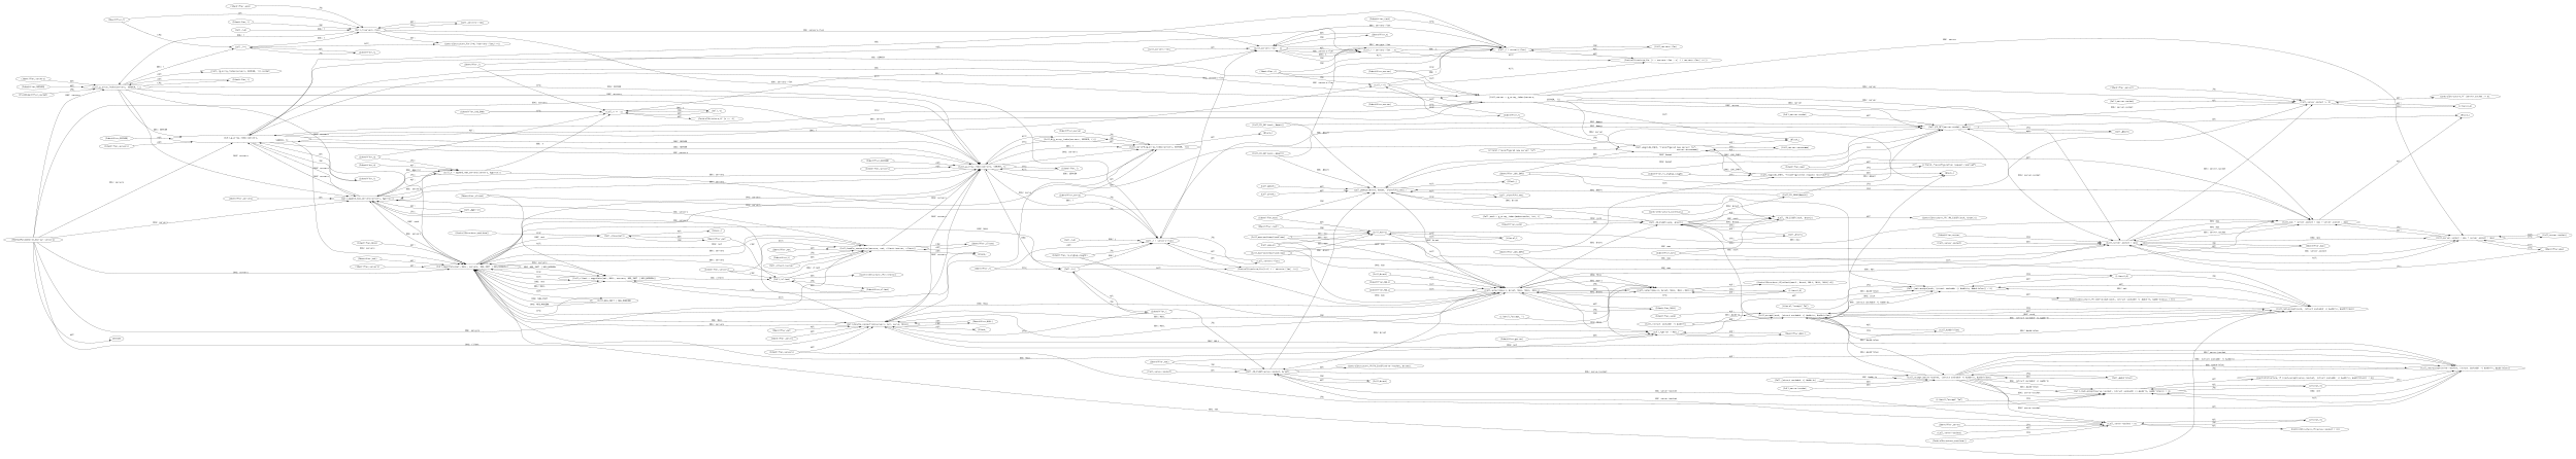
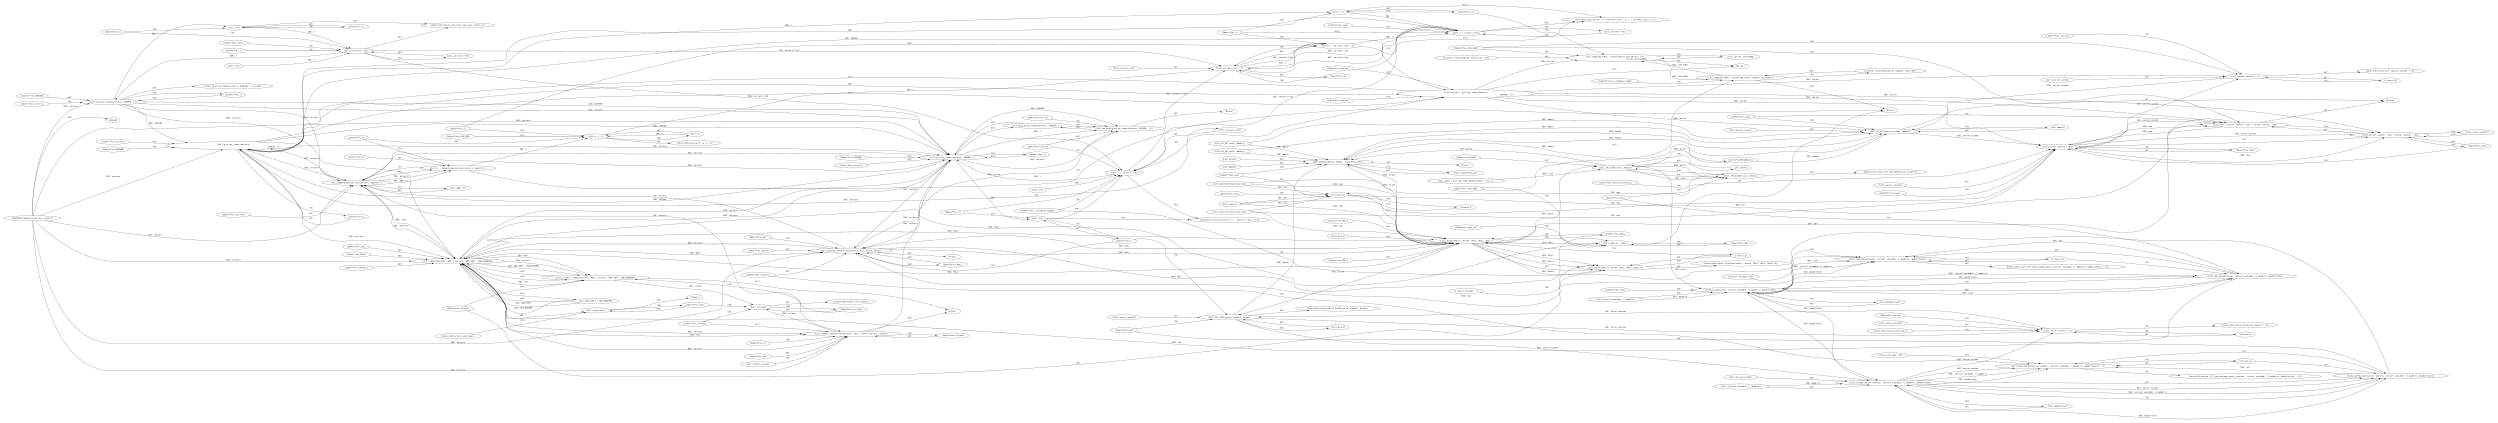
  digraph {
    fontname="Source Code Pro"
    rankdir=LR
    node [fontname="Source Code Pro"]
    edge [fontname="Source Code Pro"]
    n1 [label="(MethodParameterIn,GArray* servers)"]
    n2 [label="(Call,g_array_index(servers, SERVER, i))"]
    n3 [label="(Call,g_array_index(servers,\n                                                                    SERVER, i))"]
    n4 [label="(Call,append_new_servers(servers, &gerror))"]
    n5 [label="(Call,negotiate(net, NULL, servers, NEG_INIT | NEG_MODERN))"]
    n6 [label="(Call,handle_connection(servers, net, serve, NULL))"]
    n7 [label="(Call,g_array_index(servers, SERVER, i))"]
    n8 [label="(Call,handle_connection(servers, net, client->server, client))"]
    1000103
    n10 [label="(Call,i++)"]
    n11 [label="(Call,(g_array_index(servers, SERVER, i)).socket)"]
    n12 [label="(Identifier,i)"]
    n13 [label="(Call,++i)"]
    n14 [label="(Call,server = g_array_index(servers,\n                                                                    SERVER, i))"]
    n15 [label="(Identifier,i)"]
    n16 [label="(Call,n = append_new_servers(servers, &gerror))"]
    n17 [label="(Call,&gerror)"]
    n18 [label="(Call,*gerror = NULL)"]
    n19 [label="(Call,select(max+1, &rset, NULL, NULL, NULL))"]
    n20 [label="(Call,client = negotiate(net, NULL, servers, NEG_INIT | NEG_MODERN))"]
    n21 [label="(Call,close(net))"]
    n22 [label="(Call,NEG_INIT | NEG_MODERN)"]
    n23 [label="(Identifier,NULL)"]
    n24 [label="(Block,)"]
    n25 [label="(Call,i++)"]
    n26 [label="(Call,serve=&(g_array_index(servers, SERVER, i)))"]
    n27 [label="(Identifier,i)"]
    n28 [label="(Call,&(g_array_index(servers, SERVER, i)))"]
    n29 [label="(Block,)"]
    n30 [label="(Identifier,client)"]
    n31 [label="(Call,i<servers->len)"]
    n32 [label="(Identifier,i)"]
    n33 [label="(ControlStructure,for(i=0;i<servers->len;i++))"]
    n34 [label="(Call,servers->len - n)"]
    n35 [label="(Call,i < servers->len)"]
    n36 [label="(Call,servers->len)"]
    n37 [label="(Call,i = servers->len - n)"]
    n38 [label="(Call,i < servers->len)"]
    n39 [label="(Identifier,n)"]
    n40 [label="(ControlStructure,for(i=0; i < servers->len; i++))"]
    n41 [label="(Call,servers->len)"]
    n42 [label="(ControlStructure,for (i = servers->len - n; i < servers->len; ++i))"]
    n43 [label="(Call,servers->len)"]
    n44 [label="(Identifier,i)"]
    n45 [label="(Call,FD_SET(server.socket, &mset))"]
    n46 [label="(Call,server.socket > max)"]
    n47 [label="(Call,server.socket >= 0)"]
    n48 [label="(Call,max = server.socket > max ? server.socket : max)"]
    n49 [label="(Call,server.socket > max ? server.socket : max)"]
    n50 [label="(Call,msg(LOG_INFO, \"reconfigured new server: %s\",\n                                    server.servename))"]
    n51 [label="(Block,)"]
    n52 [label="(Call,n == -1)"]
    n53 [label="(Block,)"]
    n54 [label="(ControlStructure,if (n == -1))"]
    n55 [label="(Call,-1)"]
    n56 [label="(Identifier,NULL)"]
    n57 [label="(Call,memcpy(&rset, &mset, sizeof(fd_set)))"]
    n58 [label="(Call,select(max+1, &rset, NULL, NULL, NULL)>0)"]
    n59 [label="(Call,FD_ISSET(sock, &rset))"]
    n60 [label="(Call,FD_ISSET(serve->socket, &rset))"]
    n61 [label="(Identifier,NULL)"]
    n62 [label="(Call,!client)"]
    n63 [label="(Identifier,net)"]
    n64 [label="(Block,)"]
    n65 [label="(Block,)"]
    n66 [label="(Call,sizeof(fd_set))"]
    n67 [label="(ControlStructure,if(select(max+1, &rset, NULL, NULL, NULL)>0))"]
    n68 [label="(Literal,0)"]
    n69 [label="(Call,!FD_ISSET(sock, &rset))"]
    n70 [label="(Call,accept(sock, (struct sockaddr *) &addrin, &addrinlen))"]
    n71 [label="(Call,&rset)"]
    n72 [label="(Call,FD_ZERO(&mset))"]
    n73 [label="(Call,accept(serve->socket, (struct sockaddr *) &addrin, &addrinlen))"]
    n74 [label="(Call,serve->socket < 0)"]
    n75 [label="(ControlStructure,if(FD_ISSET(serve->socket, &rset)))"]
    n76 [label="(Call,&rset)"]
    n77 [label="(Block,)"]
    n78 [label="(Call,&mset)"]
    n79 [label="(Identifier,max)"]
    n80 [label="(ControlStructure,if (server.socket >= 0))"]
    n81 [label="(Literal,0)"]
    n82 [label="(Identifier,max)"]
    n83 [label="(Call,server.socket)"]
    n84 [label="(Call,max+1)"]
    n85 [label="(Literal,1)"]
    n86 [label="(ControlStructure,if(!FD_ISSET(sock, &rset)))"]
    n87 [label="(Call,(net=accept(sock, (struct sockaddr *) &addrin, &addrinlen)) < 0)"]
    n88 [label="(Call,net=accept(sock, (struct sockaddr *) &addrin, &addrinlen))"]
    n89 [label="(Call,&addrinlen)"]
    n90 [label="(ControlStructure,if((net=accept(sock, (struct sockaddr *) &addrin, &addrinlen)) < 0))"]
    n91 [label="(Literal,0)"]
    n92 [label="(Call,(net=accept(serve->socket, (struct sockaddr *) &addrin, &addrinlen)) < 0)"]
    n93 [label="(Call,net=accept(serve->socket, (struct sockaddr *) &addrin, &addrinlen))"]
    n94 [label="(Call,&addrinlen)"]
    n95 [label="(ControlStructure,if(serve->socket < 0))"]
    n96 [label="(Literal,0)"]
    n97 [label="(ControlStructure,if ((net=accept(serve->socket, (struct sockaddr *) &addrin, &addrinlen)) < 0))"]
    n98 [label="(Literal,0)"]
    n99 [label="(Identifier,i)"]
    n100 [label="(Block,)"]
    n101 [label="(ControlStructure,if(!client))"]
    n102 [label="(Identifier,client)"]
    n103 [label="(Call,msg(LOG_INFO, \"reconfiguration request received\"))"]
    n104 [label="(Call,server.servename)"]
    n105 [label="(Literal,\"reconfiguration request received\")"]
    n106 [label="(Call,servers->len)"]
    n107 [label="(Identifier,is_sighup_caught)"]
    n108 [label="(Identifier,server)"]
    n109 [label="(Identifier,servers)"]
    n110 [label="(Identifier,rset)"]
    n111 [label="(Identifier,serve)"]
    n112 [label="(Identifier,SERVER)"]
    n113 [label="(Identifier,LOG_INFO)"]
    n114 [label="(Call,i=0)"]
    n115 [label="(Identifier,i)"]
    n116 [label="(Call,client->server)"]
    n117 [label="(Identifier,LOG_INFO)"]
    n118 [label="(Identifier,max)"]
    n119 [label="(Identifier,servers)"]
    n120 [label="(Identifier,server)"]
    n121 [label="(Identifier,i)"]
    n122 [label="(Identifier,serve)"]
    n123 [label="(Identifier,sock)"]
    n124 [label="(Identifier,servers)"]
    n125 [label="(Call,max=0)"]
    n126 [label="(Literal,\"accept, \")"]
    n127 [label="(Call,i=0)"]
    n128 [label="(Identifier,servers)"]
    n129 [label="(Identifier,sock)"]
    n130 [label="(Identifier,gerror)"]
    n131 [label="(Identifier,sock)"]
-   n132 [label="(FieldIdentifier,socket)"]
    n133 [label="(Identifier,serve)"]
    n134 [label="(ControlStructure,continue;)"]
    n135 [label="(Identifier,servers)"]
    n136 [label="(Identifier,i)"]
    n137 [label="(Call,(struct sockaddr *) &addrin)"]
    n138 [label="(Call,(struct sockaddr *) &addrin)"]
    n139 [label="(Call,max=sock>max?sock:max)"]
    n140 [label="(Call,server.socket)"]
    n141 [label="(Identifier,i)"]
    n142 [label="(Call,serve->socket)"]
    n143 [label="(Call,server.socket)"]
    n144 [label="(Identifier,rset)"]
    n145 [label="(Identifier,servers)"]
    n146 [label="(Literal,\"accept: %m\")"]
    n147 [label="(Identifier,SERVER)"]
    n148 [label="(Identifier,NULL)"]
    n149 [label="(Call,server.socket)"]
    n150 [label="(Identifier,SERVER)"]
    n151 [label="(Identifier,net)"]
    n152 [label="(Identifier,net)"]
    n153 [label="(Call,&rset)"]
    n154 [label="(Identifier,client)"]
    n155 [label="(Identifier,NULL)"]
    n156 [label="(Identifier,NULL)"]
    n157 [label="(Call,FD_SET(sock, &mset))"]
    n158 [label="(Identifier,is_sighup_caught)"]
    n159 [label="(Identifier,n)"]
    n160 [label="(Identifier,serve)"]
    n161 [label="(Identifier,server)"]
    n162 [label="(Identifier,max)"]
    n163 [label="(Call,&mset)"]
    n164 [label="(Identifier,net)"]
    n165 [label="(Identifier,LOG_ERR)"]
    n166 [label="(Call,sock = g_array_index(modernsocks, int, i))"]
    n167 [label="(Call,serve->socket)"]
    n168 [label="(Call,max=sock>max?sock:max)"]
    n169 [label="(Identifier,n)"]
    n170 [label="(ControlStructure,continue;)"]
    n171 [label="(Call,FD_SET(sock, &mset))"]
    n172 [label="(Identifier,server)"]
    n173 [label="(Literal,\"reconfigured new server: %s\")"]
    n174 [label="(Identifier,net)"]
    n175 [label="(Identifier,i)"]
    n176 [label="(Identifier,net)"]
    n177 [label="(Identifier,servers)"]
    n178 [label="(Literal,\"accept: %m\")"]
    n179 [label="(Call,serve->socket)"]
    n180 [label="(ControlStructure,continue;)"]
    n181 [label="(Call,&rset)"]
    n182 [label="(Identifier,i)"]
    n1 -> n2 [label="DDG: servers"]
    n1 -> n3 [label="DDG: servers"]
    n1 -> n4 [label="DDG: servers"]
    n1 -> n5 [label="DDG: servers"]
-   n1 -> n6 [label="DDG: client"]
+   n1 -> n6 [label="DDG: servers"]
    n1 -> n7 [label="DDG: servers"]
    n1 -> n8 [label="DDG: servers"]
    n1 -> 1000103 [label="AST: "]
    n2 -> n3 [label="DDG: SERVER"]
    n2 -> n4 [label="DDG: servers"]
    n2 -> n5 [label="DDG: servers"]
    n2 -> n7 [label="DDG: servers"]
    n2 -> n7 [label="DDG: SERVER"]
    n2 -> n10 [label="DDG: i"]
    n2 -> n11 [label="AST: "]
    n2 -> n12 [label="CFG: "]
    n3 -> n4 [label="DDG: servers"]
    n3 -> n5 [label="DDG: servers"]
    n3 -> n7 [label="DDG: servers"]
    n3 -> n7 [label="DDG: SERVER"]
    n3 -> n13 [label="DDG: i"]
    n3 -> n14 [label="AST: "]
    n3 -> n14 [label="DDG: servers"]
    n3 -> n14 [label="DDG: SERVER"]
    n3 -> n14 [label="DDG: i"]
    n3 -> n15 [label="CFG: "]
    n4 -> n3 [label="DDG: servers"]
    n4 -> n5 [label="DDG: sock"]
    n4 -> n7 [label="DDG: servers"]
    n4 -> n16 [label="AST: "]
    n4 -> n16 [label="DDG: servers"]
    n4 -> n16 [label="DDG: &gerror"]
    n4 -> n17 [label="CFG: "]
    n5 -> n4 [label="DDG: servers"]
    n5 -> n6 [label="DDG: NULL"]
    n5 -> n7 [label="DDG: servers"]
    n5 -> n8 [label="DDG: servers"]
    n5 -> n8 [label="DDG: net"]
    n5 -> n18 [label="DDG: NULL"]
    n5 -> n19 [label="DDG: NULL"]
    n5 -> n20 [label="AST: "]
    n5 -> n20 [label="DDG: net"]
    n5 -> n20 [label="DDG: NULL"]
    n5 -> n20 [label="DDG: servers"]
    n5 -> n20 [label="DDG: NEG_INIT | NEG_MODERN"]
-   n5 -> n21 [label="DDG: net"]
+   n5 -> n21 [label="DDG: i"]
    n5 -> n22 [label="CFG: "]
    n6 -> n4 [label="DDG: servers"]
    n6 -> n5 [label="DDG: servers"]
    n6 -> n7 [label="DDG: servers"]
    n6 -> n18 [label="DDG: NULL"]
    n6 -> n19 [label="DDG: NULL"]
    n6 -> n23 [label="CFG: "]
    n6 -> n24 [label="AST: "]
    n7 -> n3 [label="DDG: SERVER"]
    n7 -> n4 [label="DDG: servers"]
    n7 -> n5 [label="DDG: servers"]
    n7 -> n6 [label="DDG: servers"]
    n7 -> n25 [label="DDG: i"]
    n7 -> n26 [label="DDG: servers"]
    n7 -> n26 [label="DDG: SERVER"]
    n7 -> n26 [label="DDG: i"]
    n7 -> n27 [label="CFG: "]
    n7 -> n28 [label="AST: "]
    n8 -> n4 [label="DDG: servers"]
    n8 -> n5 [label="DDG: servers"]
    n8 -> n7 [label="DDG: servers"]
    n8 -> n29 [label="AST: "]
    n8 -> n30 [label="CFG: "]
    n10 -> n31 [label="DDG: i"]
    n10 -> n32 [label="CFG: "]
    n10 -> n33 [label="AST: "]
    n12 -> n2 [label="AST: "]
    n13 -> n38 [label="DDG: i"]
    n13 -> n42 [label="AST: "]
    n13 -> n44 [label="CFG: "]
    n14 -> n3 [label="CFG: "]
    n14 -> n45 [label="DDG: server"]
    n14 -> n46 [label="DDG: server"]
    n14 -> n47 [label="DDG: server"]
    n14 -> n48 [label="DDG: server"]
    n14 -> n49 [label="DDG: server"]
    n14 -> n50 [label="DDG: server"]
    n14 -> n51 [label="AST: "]
    n15 -> n3 [label="AST: "]
    n16 -> n4 [label="CFG: "]
    n16 -> n52 [label="DDG: n"]
    n16 -> n53 [label="AST: "]
    n17 -> n4 [label="AST: "]
    n18 -> n53 [label="AST: "]
    n18 -> n56 [label="CFG: "]
    n19 -> n5 [label="DDG: NULL"]
    n19 -> n6 [label="DDG: NULL"]
    n19 -> n18 [label="DDG: NULL"]
+   n19 -> n57 [label="DDG: &rset"]
    n19 -> n58 [label="AST: "]
    n19 -> n58 [label="DDG: &rset"]
    n19 -> n58 [label="DDG: NULL"]
    n19 -> n58 [label="DDG: max+1"]
    n19 -> n59 [label="DDG: &rset"]
    n19 -> n60 [label="DDG: &rset"]
    n19 -> n61 [label="CFG: "]
    n20 -> n5 [label="CFG: "]
    n20 -> n29 [label="AST: "]
    n20 -> n62 [label="DDG: client"]
    n21 -> n63 [label="CFG: "]
    n21 -> n64 [label="AST: "]
    n22 -> n5 [label="AST: "]
    n22 -> n5 [label="DDG: NEG_INIT"]
    n22 -> n5 [label="DDG: NEG_MODERN"]
    n23 -> n6 [label="AST: "]
    n25 -> n35 [label="DDG: i"]
    n25 -> n40 [label="AST: "]
    n25 -> n99 [label="CFG: "]
    n26 -> n6 [label="DDG: serve"]
    n26 -> n28 [label="CFG: "]
    n26 -> n100 [label="AST: "]
    n27 -> n7 [label="AST: "]
    n28 -> n7 [label="CFG: "]
    n28 -> n26 [label="AST: "]
    n30 -> n8 [label="AST: "]
    n31 -> n2 [label="DDG: i"]
    n31 -> n33 [label="AST: "]
    n31 -> n34 [label="DDG: servers->len"]
    n31 -> n35 [label="DDG: servers->len"]
    n31 -> n36 [label="CFG: "]
    n32 -> n10 [label="AST: "]
    n34 -> n37 [label="AST: "]
    n34 -> n37 [label="DDG: servers->len"]
    n34 -> n37 [label="DDG: n"]
    n34 -> n38 [label="DDG: servers->len"]
    n34 -> n39 [label="CFG: "]
    n35 -> n7 [label="DDG: i"]
    n35 -> n34 [label="DDG: servers->len"]
    n35 -> n40 [label="AST: "]
    n35 -> n41 [label="CFG: "]
    n36 -> n31 [label="AST: "]
    n37 -> n34 [label="CFG: "]
    n37 -> n38 [label="DDG: i"]
    n37 -> n42 [label="AST: "]
    n38 -> n3 [label="DDG: i"]
    n38 -> n34 [label="DDG: servers->len"]
    n38 -> n35 [label="DDG: servers->len"]
    n38 -> n42 [label="AST: "]
    n38 -> n43 [label="CFG: "]
    n39 -> n34 [label="AST: "]
    n41 -> n35 [label="AST: "]
    n43 -> n38 [label="AST: "]
    n44 -> n13 [label="AST: "]
    n44 -> n50 [label="CFG: "]
    n45 -> n46 [label="DDG: server.socket"]
    n45 -> n57 [label="DDG: &mset"]
    n45 -> n77 [label="AST: "]
    n45 -> n78 [label="CFG: "]
    n46 -> n47 [label="DDG: server.socket"]
    n46 -> n48 [label="DDG: server.socket"]
    n46 -> n48 [label="DDG: max"]
    n46 -> n49 [label="AST: "]
    n46 -> n49 [label="DDG: server.socket"]
    n46 -> n49 [label="DDG: max"]
    n46 -> n79 [label="CFG: "]
    n47 -> n45 [label="DDG: server.socket"]
    n47 -> n80 [label="AST: "]
    n47 -> n81 [label="CFG: "]
    n48 -> n19 [label="DDG: max"]
    n48 -> n46 [label="DDG: max"]
    n48 -> n49 [label="CFG: "]
    n48 -> n77 [label="AST: "]
    n49 -> n48 [label="AST: "]
    n49 -> n82 [label="CFG: "]
    n49 -> n83 [label="CFG: "]
    n50 -> n51 [label="AST: "]
    n50 -> n103 [label="DDG: LOG_INFO"]
    n50 -> n104 [label="CFG: "]
    n52 -> n34 [label="DDG: n"]
    n52 -> n54 [label="AST: "]
    n52 -> n55 [label="CFG: "]
    n55 -> n52 [label="AST: "]
    n55 -> n52 [label="DDG: 1"]
    n56 -> n18 [label="AST: "]
    n57 -> n19 [label="DDG: &rset"]
    n57 -> n45 [label="DDG: &mset"]
    n57 -> n65 [label="AST: "]
    n57 -> n66 [label="CFG: "]
    n58 -> n67 [label="AST: "]
    n58 -> n68 [label="CFG: "]
    n59 -> n57 [label="DDG: &rset"]
    n59 -> n69 [label="AST: "]
    n59 -> n69 [label="DDG: sock"]
    n59 -> n69 [label="DDG: &rset"]
    n59 -> n70 [label="DDG: sock"]
    n59 -> n71 [label="CFG: "]
    n59 -> n72 [label="DDG: &rset"]
    n60 -> n57 [label="DDG: &rset"]
    n60 -> n73 [label="DDG: serve->socket"]
    n60 -> n74 [label="DDG: serve->socket"]
    n60 -> n75 [label="AST: "]
    n60 -> n76 [label="CFG: "]
    n61 -> n19 [label="AST: "]
    n62 -> n8 [label="DDG: client"]
    n62 -> n101 [label="AST: "]
    n62 -> n102 [label="CFG: "]
    n63 -> n21 [label="AST: "]
    n63 -> n62 [label="CFG: "]
    n66 -> n57 [label="AST: "]
    n68 -> n19 [label="CFG: "]
    n68 -> n58 [label="AST: "]
    n69 -> n59 [label="CFG: "]
    n69 -> n86 [label="AST: "]
    n70 -> n73 [label="DDG: &addrinlen"]
    n70 -> n87 [label="DDG: sock"]
    n70 -> n87 [label="DDG: (struct sockaddr *) &addrin"]
    n70 -> n87 [label="DDG: &addrinlen"]
    n70 -> n88 [label="AST: "]
    n70 -> n88 [label="DDG: sock"]
    n70 -> n88 [label="DDG: (struct sockaddr *) &addrin"]
    n70 -> n88 [label="DDG: &addrinlen"]
    n70 -> n89 [label="CFG: "]
    n71 -> n59 [label="AST: "]
    n72 -> n45 [label="DDG: &mset"]
    n72 -> n57 [label="DDG: &mset"]
    n73 -> n70 [label="DDG: &addrinlen"]
    n73 -> n74 [label="DDG: serve->socket"]
    n73 -> n92 [label="DDG: serve->socket"]
    n73 -> n92 [label="DDG: (struct sockaddr *) &addrin"]
    n73 -> n92 [label="DDG: &addrinlen"]
    n73 -> n93 [label="AST: "]
    n73 -> n93 [label="DDG: serve->socket"]
    n73 -> n93 [label="DDG: (struct sockaddr *) &addrin"]
    n73 -> n93 [label="DDG: &addrinlen"]
    n73 -> n94 [label="CFG: "]
    n74 -> n60 [label="DDG: serve->socket"]
    n74 -> n95 [label="AST: "]
    n74 -> n96 [label="CFG: "]
    n76 -> n60 [label="AST: "]
    n78 -> n45 [label="AST: "]
    n79 -> n46 [label="AST: "]
    n81 -> n47 [label="AST: "]
    n82 -> n46 [label="CFG: "]
    n82 -> n49 [label="AST: "]
    n83 -> n49 [label="AST: "]
    n84 -> n19 [label="AST: "]
    n84 -> n48 [label="DDG: max"]
    n84 -> n85 [label="CFG: "]
    n85 -> n84 [label="AST: "]
    n87 -> n90 [label="AST: "]
    n87 -> n91 [label="CFG: "]
    n88 -> n5 [label="DDG: net"]
    n88 -> n70 [label="CFG: "]
    n88 -> n87 [label="AST: "]
    n88 -> n87 [label="DDG: net"]
    n89 -> n70 [label="AST: "]
    n91 -> n87 [label="AST: "]
    n91 -> n88 [label="CFG: "]
    n92 -> n97 [label="AST: "]
    n92 -> n98 [label="CFG: "]
    n93 -> n6 [label="DDG: net"]
    n93 -> n73 [label="CFG: "]
    n93 -> n92 [label="AST: "]
    n93 -> n92 [label="DDG: net"]
    n94 -> n73 [label="AST: "]
    n96 -> n74 [label="AST: "]
    n98 -> n92 [label="AST: "]
    n98 -> n93 [label="CFG: "]
    n99 -> n6 [label="CFG: "]
    n99 -> n25 [label="AST: "]
    n99 -> n60 [label="CFG: "]
    n102 -> n20 [label="CFG: "]
    n102 -> n62 [label="AST: "]
    n103 -> n50 [label="DDG: LOG_INFO"]
    n103 -> n53 [label="AST: "]
    n103 -> n105 [label="CFG: "]
    n104 -> n50 [label="AST: "]
    n105 -> n103 [label="AST: "]
    n106 -> n34 [label="AST: "]
    n107 -> n103 [label="CFG: "]
    n108 -> n14 [label="AST: "]
    n108 -> n38 [label="CFG: "]
    n109 -> n7 [label="AST: "]
    n110 -> n38 [label="CFG: "]
    n111 -> n74 [label="CFG: "]
    n112 -> n7 [label="AST: "]
    n113 -> n47 [label="CFG: "]
    n113 -> n48 [label="CFG: "]
    n113 -> n50 [label="AST: "]
    n114 -> n35 [label="DDG: i"]
    n115 -> n10 [label="CFG: "]
    n115 -> n31 [label="AST: "]
    n116 -> n8 [label="AST: "]
    n117 -> n18 [label="CFG: "]
    n117 -> n103 [label="AST: "]
    n118 -> n45 [label="CFG: "]
    n118 -> n48 [label="AST: "]
    n119 -> n8 [label="AST: "]
    n119 -> n62 [label="CFG: "]
    n120 -> n46 [label="CFG: "]
    n121 -> n37 [label="AST: "]
    n121 -> n52 [label="CFG: "]
    n122 -> n6 [label="AST: "]
    n123 -> n59 [label="AST: "]
    n124 -> n4 [label="AST: "]
    n125 -> n19 [label="DDG: max"]
    n125 -> n46 [label="DDG: max"]
    n125 -> n84 [label="DDG: max"]
    n126 -> n58 [label="CFG: "]
    n127 -> n31 [label="DDG: i"]
    n128 -> n6 [label="AST: "]
    n128 -> n92 [label="CFG: "]
    n129 -> n70 [label="AST: "]
    n130 -> n18 [label="AST: "]
    n131 -> n31 [label="CFG: "]
-   n132 -> n2 [label="CFG: "]
    n133 -> n26 [label="AST: "]
    n133 -> n35 [label="CFG: "]
    n134 -> n69 [label="CFG: "]
    n135 -> n5 [label="AST: "]
    n136 -> n13 [label="CFG: "]
    n136 -> n37 [label="CFG: "]
    n136 -> n38 [label="AST: "]
    n137 -> n73 [label="AST: "]
    n137 -> n73 [label="DDG: &addrin"]
    n138 -> n70 [label="AST: "]
    n138 -> n70 [label="DDG: &addrin"]
    n139 -> n19 [label="DDG: max"]
    n139 -> n46 [label="DDG: max"]
    n139 -> n84 [label="DDG: max"]
    n140 -> n46 [label="AST: "]
    n141 -> n31 [label="CFG: "]
    n142 -> n73 [label="AST: "]
    n143 -> n45 [label="AST: "]
    n144 -> n84 [label="CFG: "]
    n145 -> n2 [label="AST: "]
    n146 -> n87 [label="CFG: "]
    n147 -> n2 [label="AST: "]
    n148 -> n19 [label="AST: "]
    n149 -> n47 [label="AST: "]
    n150 -> n3 [label="AST: "]
    n151 -> n8 [label="AST: "]
    n152 -> n60 [label="CFG: "]
    n152 -> n93 [label="AST: "]
    n153 -> n19 [label="AST: "]
    n154 -> n20 [label="AST: "]
    n154 -> n87 [label="CFG: "]
    n155 -> n5 [label="AST: "]
    n156 -> n19 [label="AST: "]
    n157 -> n45 [label="DDG: &mset"]
    n157 -> n57 [label="DDG: &mset"]
    n158 -> n35 [label="CFG: "]
    n158 -> n58 [label="CFG: "]
    n159 -> n16 [label="AST: "]
    n160 -> n26 [label="CFG: "]
    n161 -> n47 [label="CFG: "]
    n162 -> n57 [label="CFG: "]
    n162 -> n84 [label="AST: "]
    n163 -> n57 [label="AST: "]
    n164 -> n5 [label="AST: "]
    n165 -> n52 [label="CFG: "]
    n166 -> n59 [label="DDG: sock"]
    n167 -> n74 [label="AST: "]
    n168 -> n19 [label="DDG: max"]
    n168 -> n46 [label="DDG: max"]
    n168 -> n84 [label="DDG: max"]
    n169 -> n16 [label="CFG: "]
    n169 -> n52 [label="AST: "]
    n170 -> n74 [label="CFG: "]
    n171 -> n45 [label="DDG: &mset"]
    n171 -> n57 [label="DDG: &mset"]
    n172 -> n14 [label="CFG: "]
    n173 -> n50 [label="AST: "]
    n174 -> n6 [label="AST: "]
    n175 -> n25 [label="CFG: "]
    n175 -> n35 [label="AST: "]
    n176 -> n69 [label="CFG: "]
    n176 -> n88 [label="AST: "]
    n177 -> n3 [label="AST: "]
    n178 -> n92 [label="CFG: "]
    n179 -> n60 [label="AST: "]
    n180 -> n21 [label="CFG: "]
    n181 -> n57 [label="AST: "]
    n182 -> n8 [label="CFG: "]
  }
